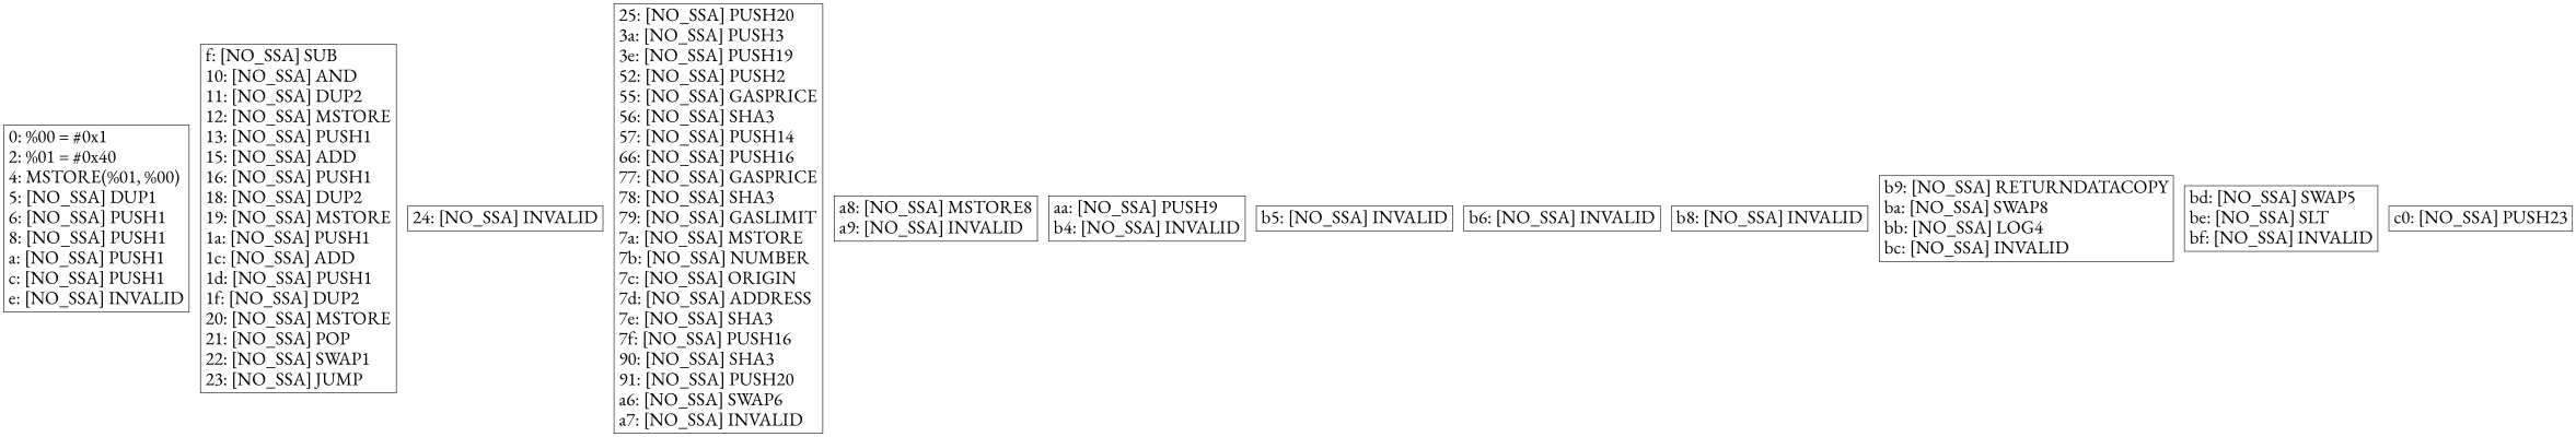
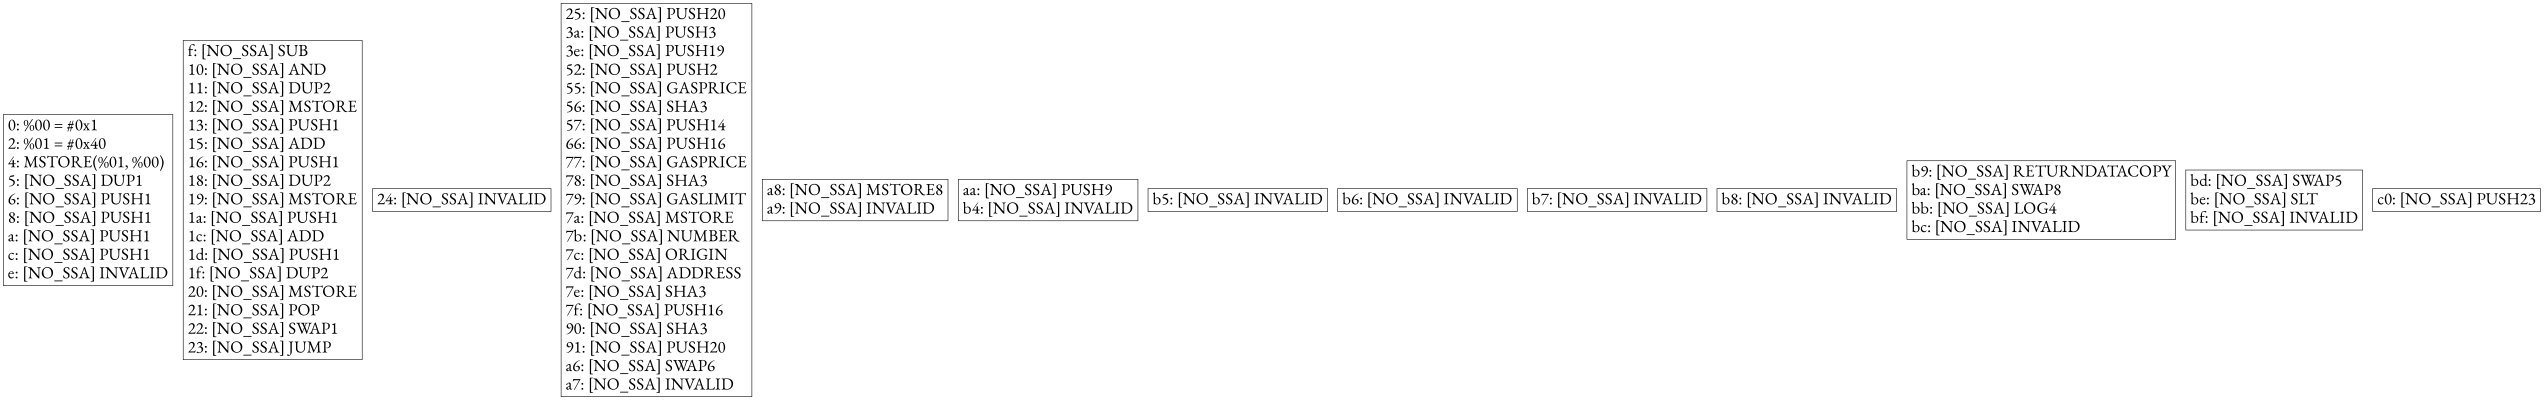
  digraph {
    fontname="EB Garamond"
    node [fontname="EB Garamond" fontsize=30.0 rank=same shape=box]
    n1 [label="0: %00 = #0x1\l2: %01 = #0x40\l4: MSTORE(%01, %00)\l5: [NO_SSA] DUP1\l6: [NO_SSA] PUSH1\l8: [NO_SSA] PUSH1\la: [NO_SSA] PUSH1\lc: [NO_SSA] PUSH1\le: [NO_SSA] INVALID\l"]
    n2 [label="f: [NO_SSA] SUB\l10: [NO_SSA] AND\l11: [NO_SSA] DUP2\l12: [NO_SSA] MSTORE\l13: [NO_SSA] PUSH1\l15: [NO_SSA] ADD\l16: [NO_SSA] PUSH1\l18: [NO_SSA] DUP2\l19: [NO_SSA] MSTORE\l1a: [NO_SSA] PUSH1\l1c: [NO_SSA] ADD\l1d: [NO_SSA] PUSH1\l1f: [NO_SSA] DUP2\l20: [NO_SSA] MSTORE\l21: [NO_SSA] POP\l22: [NO_SSA] SWAP1\l23: [NO_SSA] JUMP\l"]
    n3 [label="24: [NO_SSA] INVALID\l"]
    n4 [label="25: [NO_SSA] PUSH20\l3a: [NO_SSA] PUSH3\l3e: [NO_SSA] PUSH19\l52: [NO_SSA] PUSH2\l55: [NO_SSA] GASPRICE\l56: [NO_SSA] SHA3\l57: [NO_SSA] PUSH14\l66: [NO_SSA] PUSH16\l77: [NO_SSA] GASPRICE\l78: [NO_SSA] SHA3\l79: [NO_SSA] GASLIMIT\l7a: [NO_SSA] MSTORE\l7b: [NO_SSA] NUMBER\l7c: [NO_SSA] ORIGIN\l7d: [NO_SSA] ADDRESS\l7e: [NO_SSA] SHA3\l7f: [NO_SSA] PUSH16\l90: [NO_SSA] SHA3\l91: [NO_SSA] PUSH20\la6: [NO_SSA] SWAP6\la7: [NO_SSA] INVALID\l"]
    n5 [label="a8: [NO_SSA] MSTORE8\la9: [NO_SSA] INVALID\l"]
    n6 [label="aa: [NO_SSA] PUSH9\lb4: [NO_SSA] INVALID\l"]
    n7 [label="b5: [NO_SSA] INVALID\l"]
    n8 [label="b6: [NO_SSA] INVALID\l"]
+   n9 [label="b7: [NO_SSA] INVALID\l"]
    n10 [label="b8: [NO_SSA] INVALID\l"]
    n11 [label="b9: [NO_SSA] RETURNDATACOPY\lba: [NO_SSA] SWAP8\lbb: [NO_SSA] LOG4\lbc: [NO_SSA] INVALID\l"]
    n12 [label="bd: [NO_SSA] SWAP5\lbe: [NO_SSA] SLT\lbf: [NO_SSA] INVALID\l"]
    n13 [label="c0: [NO_SSA] PUSH23\l"]
    subgraph sub_1 {
      n1
      n2
      n3
      n4
      n5
      n6
      n7
      n8
+     n9
      n10
      n11
      n12
      n13
    }
  }
